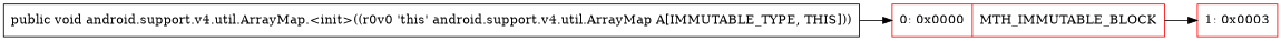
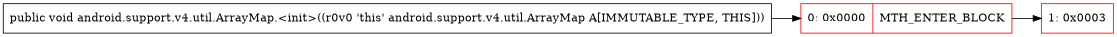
  digraph {
    rankdir=LR
    node [color=red shape=record]
-   n1 [label="{0\:\ 0x0000|MTH_IMMUTABLE_BLOCK\l}"]
+   n1 [label="{0\:\ 0x0000|MTH_ENTER_BLOCK\l}"]
    n2 [label="{1\:\ 0x0003}"]
    n3 [label="{public void android.support.v4.util.ArrayMap.\<init\>((r0v0 'this' android.support.v4.util.ArrayMap A[IMMUTABLE_TYPE, THIS])) }" color=""]
    subgraph cluster_1 {
      label="R(0)"
    }
    n1 -> n2
    n3 -> n1
  }
